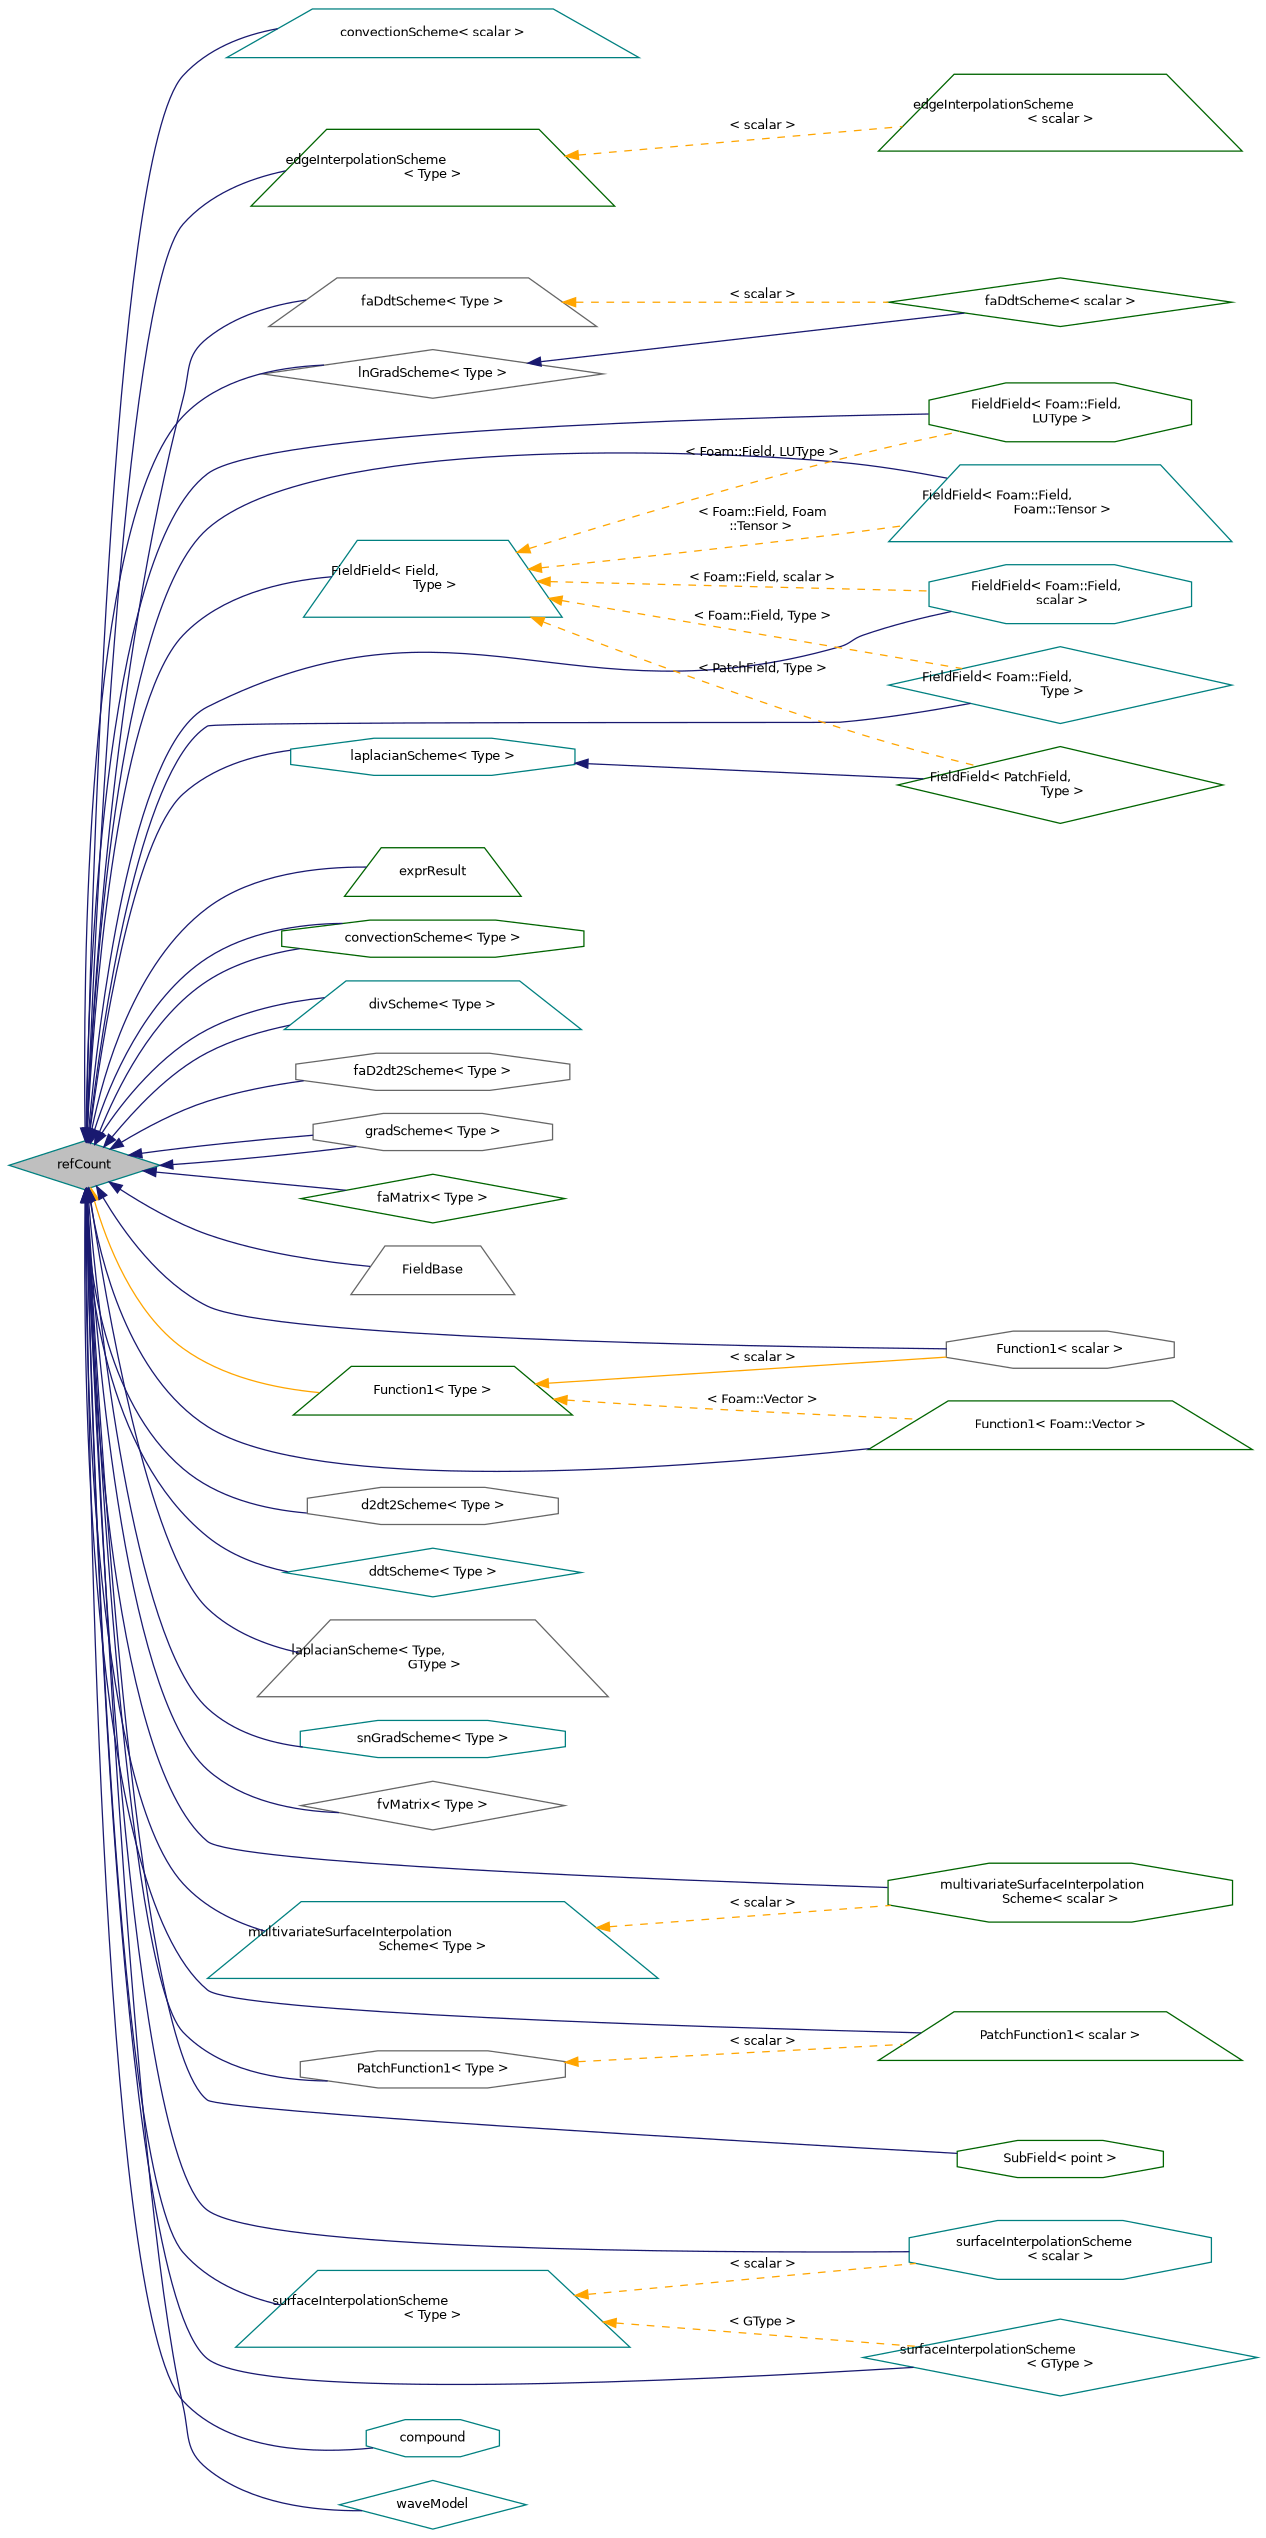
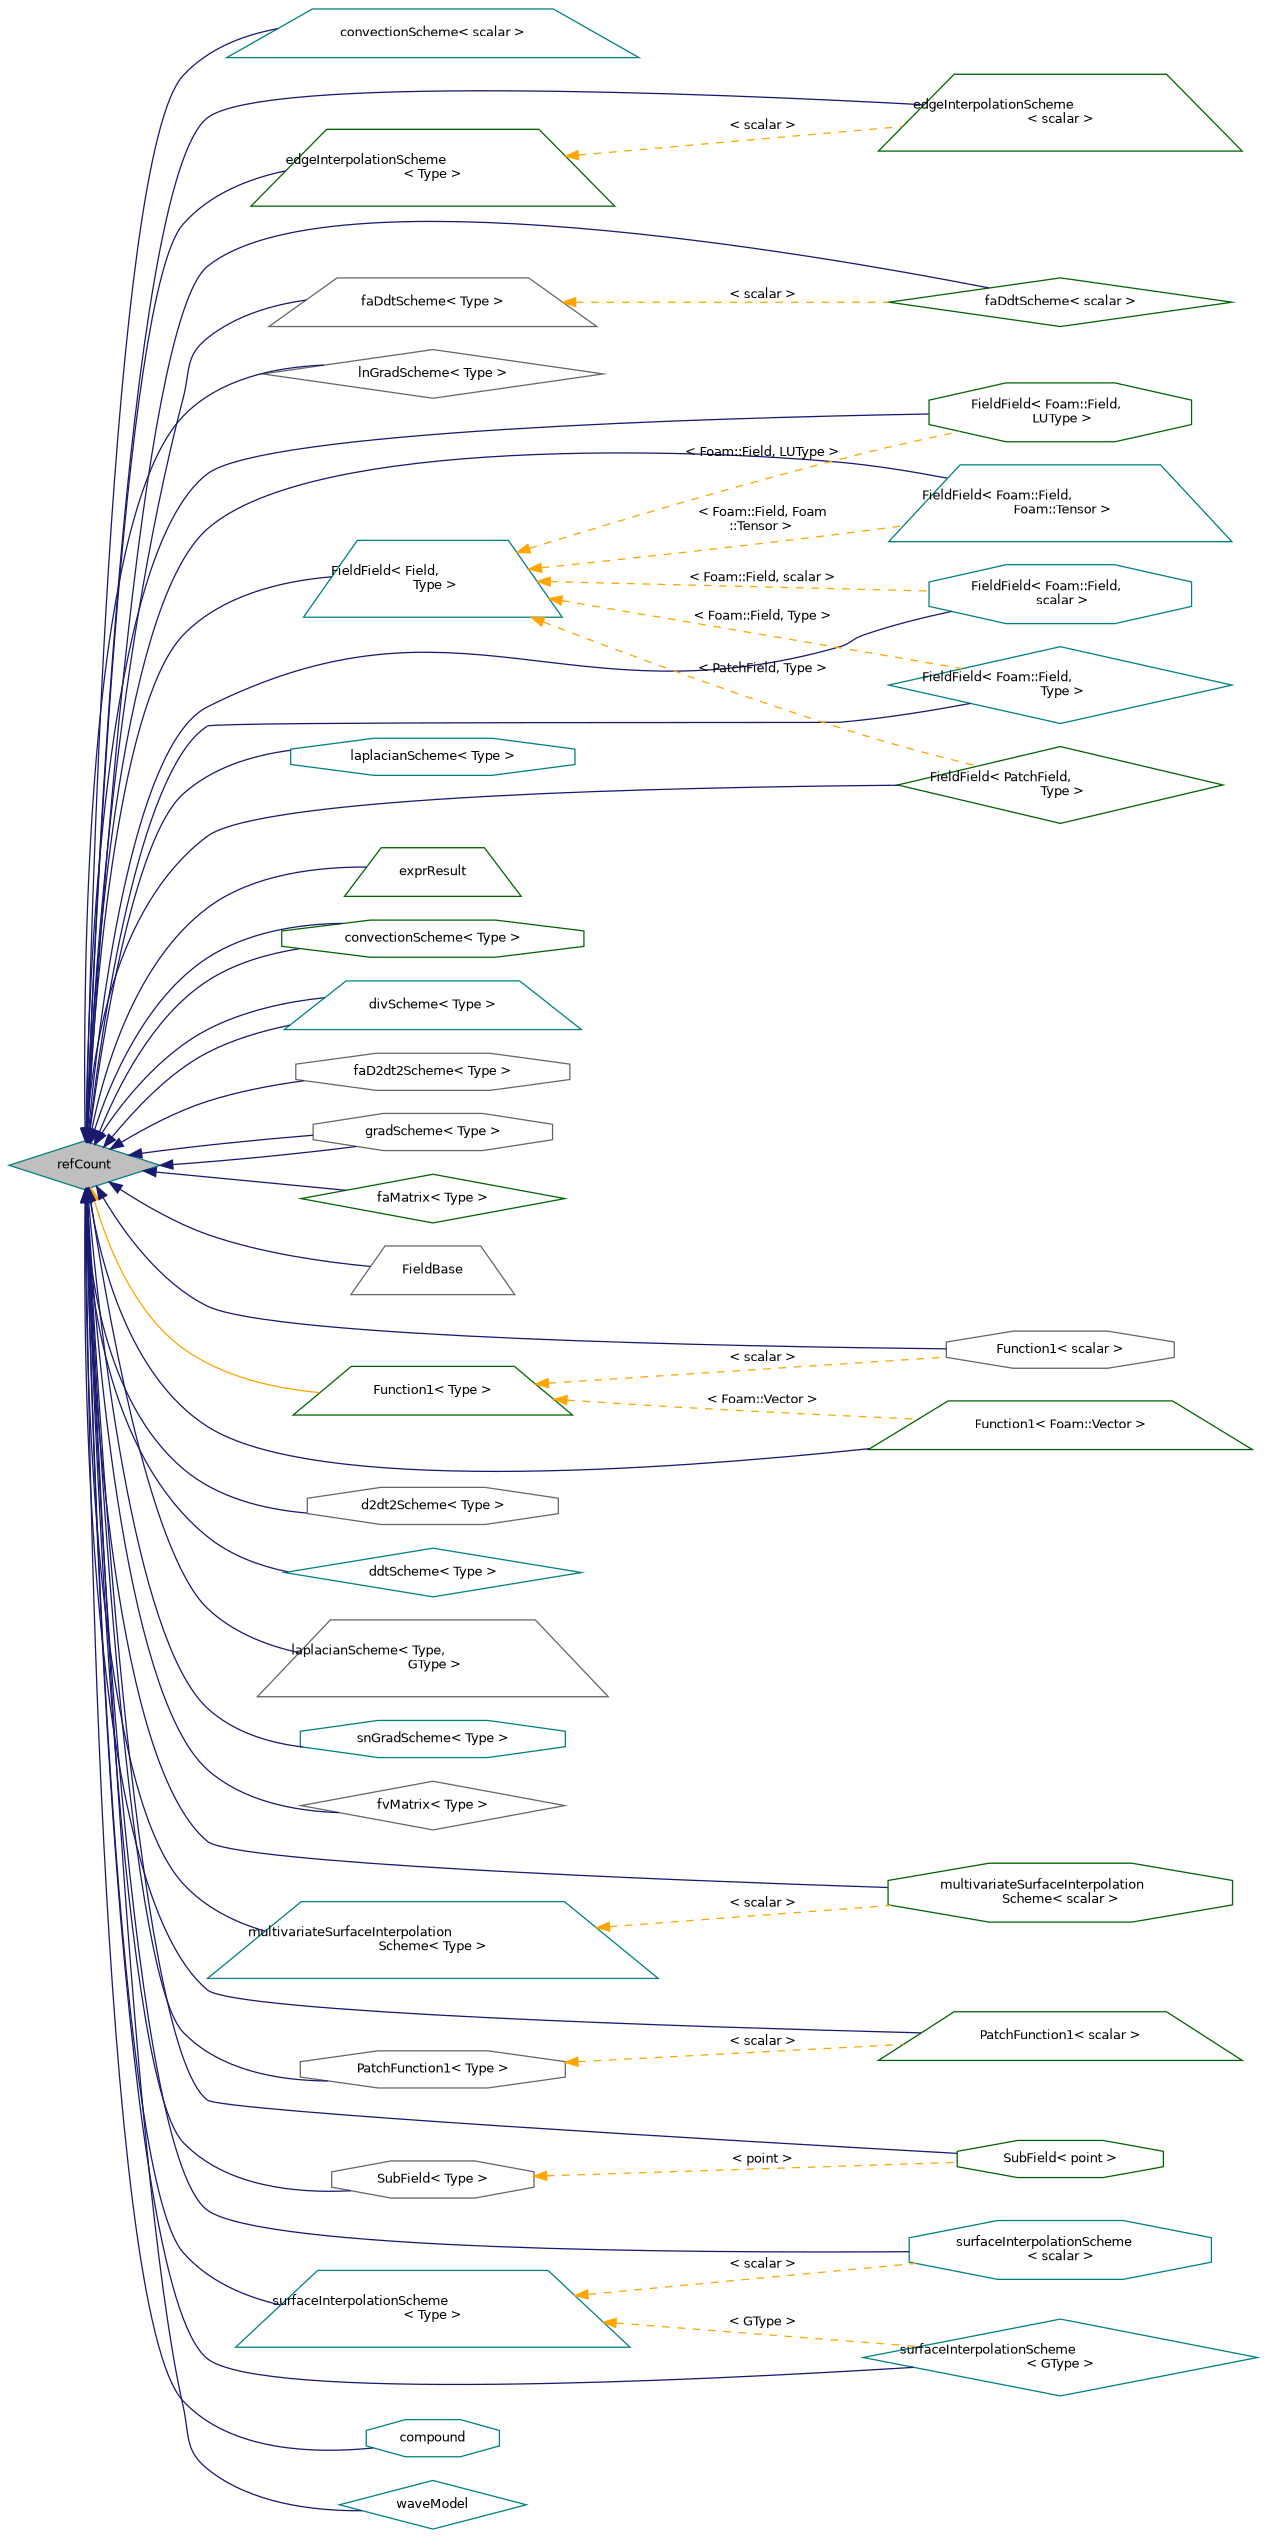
  digraph {
    rankdir=LR
    node [color=teal fontname=Helvetica fontsize=10 shape=trapezium]
    edge [color=midnightblue dir=back fontname=Helvetica fontsize=10 labelfontname=Helvetica labelfontsize=10 style=solid]
    n1 [fillcolor=grey75 fontcolor=black height=0.2 label=refCount shape=diamond style=filled width=0.4]
    n2 [height=0.2 label="convectionScheme\< scalar \>" width=0.4]
    n3 [color=darkgreen height=0.2 label="edgeInterpolationScheme\l\< scalar \>" width=0.4]
    n4 [color=darkgreen height=0.2 label="faDdtScheme\< scalar \>" shape=diamond width=0.4]
    n5 [height=0.2 label="FieldField\< Foam::Field,\l Foam::Tensor \>" width=0.4]
    n6 [color=darkgreen height=0.2 label="FieldField\< Foam::Field,\l LUType \>" shape=octagon width=0.4]
    n7 [height=0.2 label="FieldField\< Foam::Field,\l scalar \>" shape=octagon width=0.4]
    n8 [height=0.2 label="FieldField\< Foam::Field,\l Type \>" shape=diamond width=0.4]
    n9 [color=darkgreen height=0.2 label="FieldField\< PatchField,\l Type \>" shape=diamond width=0.4]
    n10 [color=darkgreen height=0.2 label="edgeInterpolationScheme\l\< Type \>" width=0.4]
    n11 [color=darkgreen height=0.2 label=exprResult width=0.4]
    n12 [color=darkgreen height=0.2 label="convectionScheme\< Type \>" shape=octagon width=0.4]
    n13 [height=0.2 label="divScheme\< Type \>" width=0.4]
    n14 [color=gray40 height=0.2 label="faD2dt2Scheme\< Type \>" shape=octagon width=0.4]
    n15 [color=gray40 height=0.2 label="faDdtScheme\< Type \>" width=0.4]
    n16 [color=gray40 height=0.2 label="gradScheme\< Type \>" shape=octagon width=0.4]
    n17 [height=0.2 label="laplacianScheme\< Type \>" shape=octagon width=0.4]
    n18 [color=gray40 height=0.2 label="lnGradScheme\< Type \>" shape=diamond width=0.4]
    n19 [color=darkgreen height=0.2 label="faMatrix\< Type \>" shape=diamond width=0.4]
    n20 [color=gray40 height=0.2 label=FieldBase width=0.4]
    n21 [height=0.2 label="FieldField\< Field,\l Type \>" width=0.4]
    n22 [color=darkgreen height=0.2 label="Function1\< Type \>" width=0.4]
    n23 [color=gray40 height=0.2 label="Function1\< scalar \>" shape=octagon width=0.4]
    n24 [color=darkgreen height=0.2 label="Function1\< Foam::Vector \>" width=0.4]
    n25 [color=gray40 height=0.2 label="d2dt2Scheme\< Type \>" shape=octagon width=0.4]
    n26 [height=0.2 label="ddtScheme\< Type \>" shape=diamond width=0.4]
    n27 [color=gray40 height=0.2 label="laplacianScheme\< Type,\l GType \>" width=0.4]
    n28 [height=0.2 label="snGradScheme\< Type \>" shape=octagon width=0.4]
    n29 [color=gray40 height=0.2 label="fvMatrix\< Type \>" shape=diamond width=0.4]
    n30 [height=0.2 label="multivariateSurfaceInterpolation\lScheme\< Type \>" width=0.4]
    n31 [color=darkgreen height=0.2 label="multivariateSurfaceInterpolation\lScheme\< scalar \>" shape=octagon width=0.4]
    n32 [color=gray40 height=0.2 label="PatchFunction1\< Type \>" shape=octagon width=0.4]
    n33 [color=darkgreen height=0.2 label="PatchFunction1\< scalar \>" width=0.4]
+   n34 [color=gray40 height=0.2 label="SubField\< Type \>" shape=octagon width=0.4]
    n35 [color=darkgreen height=0.2 label="SubField\< point \>" shape=octagon width=0.4]
    n36 [height=0.2 label="surfaceInterpolationScheme\l\< Type \>" width=0.4]
    n37 [height=0.2 label="surfaceInterpolationScheme\l\< scalar \>" shape=octagon width=0.4]
    n38 [height=0.2 label="surfaceInterpolationScheme\l\< GType \>" shape=diamond width=0.4]
    n39 [height=0.2 label=compound shape=octagon width=0.4]
    n40 [height=0.2 label=waveModel shape=diamond width=0.4]
    n1 -> n2
-   n18 -> n4
+   n1 -> n3
+   n1 -> n4
    n1 -> n5
    n1 -> n6
    n1 -> n7
    n1 -> n8
-   n17 -> n9
+   n1 -> n9
    n1 -> n10
    n1 -> n11
    n1 -> n12
    n1 -> n12
    n1 -> n13
    n1 -> n13
    n1 -> n14
    n1 -> n15
    n1 -> n16
    n1 -> n16
    n1 -> n17
    n1 -> n18
    n1 -> n19
    n1 -> n20
    n1 -> n21
    n1 -> n22 [color=orange]
    n1 -> n23
    n1 -> n24
    n1 -> n25
    n1 -> n26
    n1 -> n27
    n1 -> n28
    n1 -> n29
    n1 -> n30
    n1 -> n31
    n1 -> n32
    n1 -> n33
+   n1 -> n34
    n1 -> n35
    n1 -> n36
    n1 -> n37
    n1 -> n38
    n1 -> n39
    n1 -> n40
    n10 -> n3 [color=orange label=" \< scalar \>" style=dashed]
    n15 -> n4 [color=orange label=" \< scalar \>" style=dashed]
    n21 -> n5 [color=orange label=" \< Foam::Field, Foam\l::Tensor \>" style=dashed]
    n21 -> n6 [color=orange label=" \< Foam::Field, LUType \>" style=dashed]
    n21 -> n7 [color=orange label=" \< Foam::Field, scalar \>" style=dashed]
    n21 -> n8 [color=orange label=" \< Foam::Field, Type \>" style=dashed]
    n21 -> n9 [color=orange label=" \< PatchField, Type \>" style=dashed]
-   n22 -> n23 [color=orange label=" \< scalar \>"]
+   n22 -> n23 [color=orange label=" \< scalar \>" style=dashed]
    n22 -> n24 [color=orange label=" \< Foam::Vector \>" style=dashed]
    n30 -> n31 [color=orange label=" \< scalar \>" style=dashed]
    n32 -> n33 [color=orange label=" \< scalar \>" style=dashed]
+   n34 -> n35 [color=orange label=" \< point \>" style=dashed]
    n36 -> n37 [color=orange label=" \< scalar \>" style=dashed]
    n36 -> n38 [color=orange label=" \< GType \>" style=dashed]
  }
